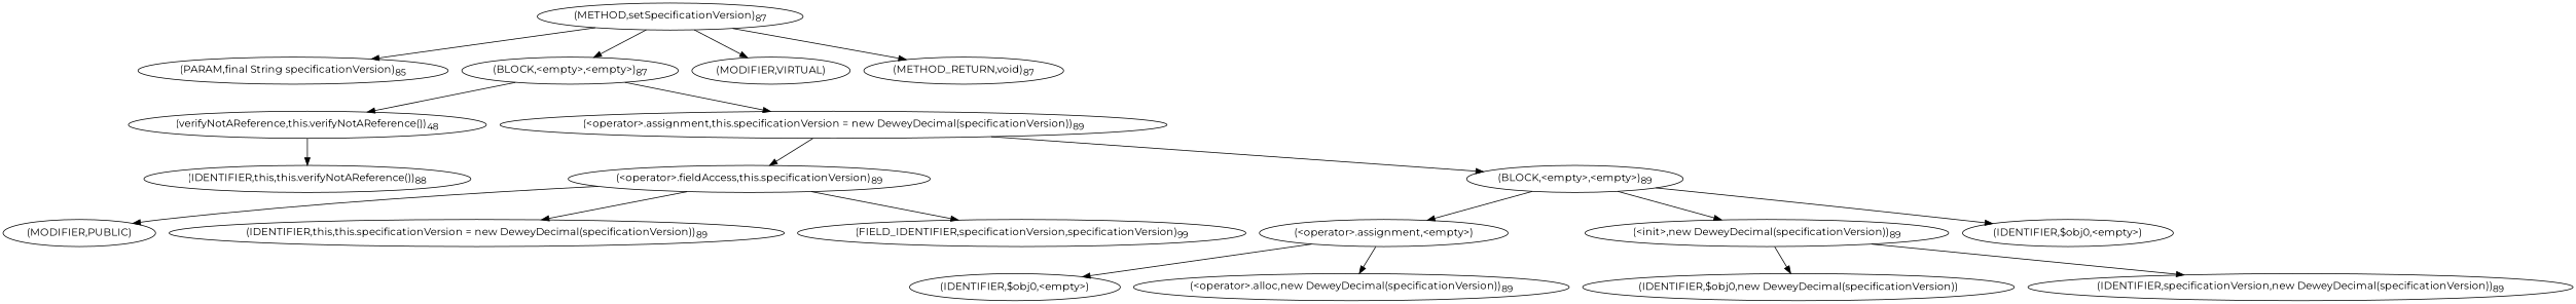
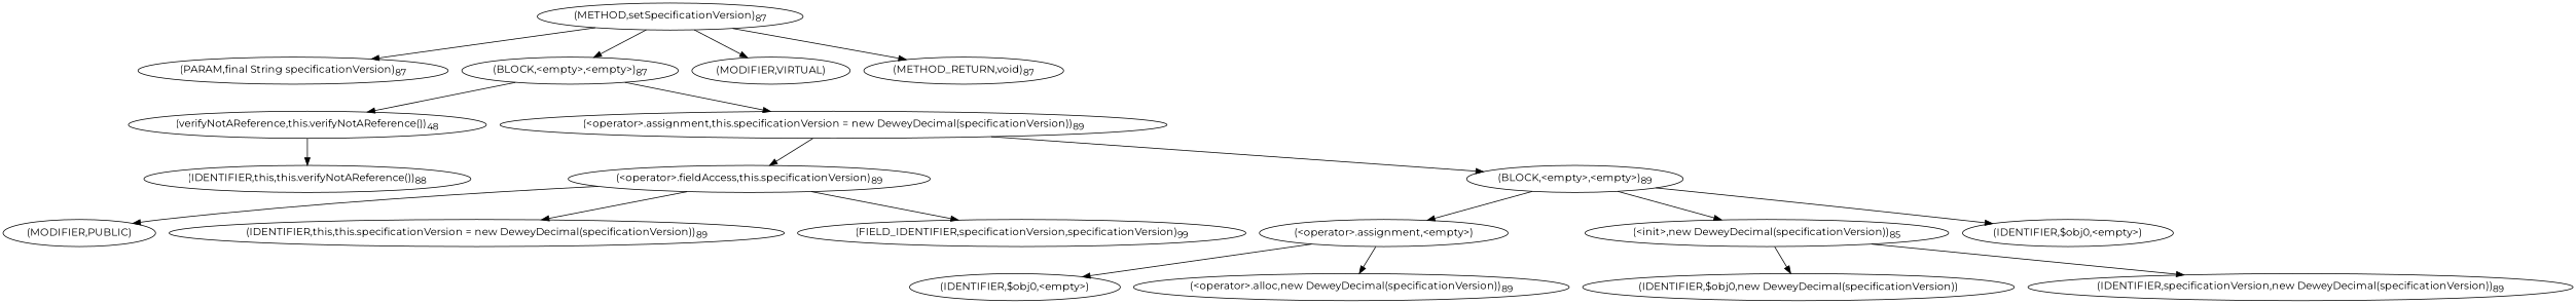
  digraph {
    fontname=Montserrat
    node [fontname=Montserrat]
    edge [fontname=Montserrat]
    n1 [label=<(METHOD,setSpecificationVersion)<SUB>87</SUB>>]
-   n2 [label=<(PARAM,final String specificationVersion)<SUB>85</SUB>>]
+   n2 [label=<(PARAM,final String specificationVersion)<SUB>87</SUB>>]
    n3 [label=<(BLOCK,&lt;empty&gt;,&lt;empty&gt;)<SUB>87</SUB>>]
    n4 [label=<(MODIFIER,VIRTUAL)>]
    n5 [label=<(METHOD_RETURN,void)<SUB>87</SUB>>]
    n6 [label=<(verifyNotAReference,this.verifyNotAReference())<SUB>48</SUB>>]
    n7 [label=<(&lt;operator&gt;.assignment,this.specificationVersion = new DeweyDecimal(specificationVersion))<SUB>89</SUB>>]
    n8 [label=<(MODIFIER,PUBLIC)>]
    n9 [label=<(IDENTIFIER,this,this.verifyNotAReference())<SUB>88</SUB>>]
    n10 [label=<(&lt;operator&gt;.fieldAccess,this.specificationVersion)<SUB>89</SUB>>]
    n11 [label=<(BLOCK,&lt;empty&gt;,&lt;empty&gt;)<SUB>89</SUB>>]
    n12 [label=<(IDENTIFIER,this,this.specificationVersion = new DeweyDecimal(specificationVersion))<SUB>89</SUB>>]
    n13 [label=<(FIELD_IDENTIFIER,specificationVersion,specificationVersion)<SUB>99</SUB>>]
    n14 [label=<(&lt;operator&gt;.assignment,&lt;empty&gt;)>]
-   n15 [label=<(&lt;init&gt;,new DeweyDecimal(specificationVersion))<SUB>89</SUB>>]
+   n15 [label=<(&lt;init&gt;,new DeweyDecimal(specificationVersion))<SUB>85</SUB>>]
    n16 [label=<(IDENTIFIER,$obj0,&lt;empty&gt;)>]
    n17 [label=<(IDENTIFIER,$obj0,&lt;empty&gt;)>]
    n18 [label=<(&lt;operator&gt;.alloc,new DeweyDecimal(specificationVersion))<SUB>89</SUB>>]
    n19 [label=<(IDENTIFIER,$obj0,new DeweyDecimal(specificationVersion))>]
    n20 [label=<(IDENTIFIER,specificationVersion,new DeweyDecimal(specificationVersion))<SUB>89</SUB>>]
    n1 -> n2
    n1 -> n3
    n1 -> n4
    n1 -> n5
    n3 -> n6
    n3 -> n7
    n6 -> n9
    n7 -> n10
    n7 -> n11
    n10 -> n8
    n10 -> n12
    n10 -> n13
    n11 -> n14
    n11 -> n15
    n11 -> n16
    n14 -> n17
    n14 -> n18
    n15 -> n19
    n15 -> n20
  }
